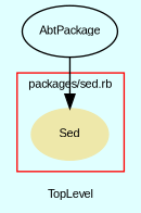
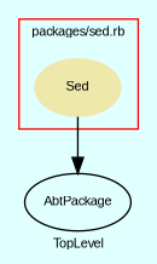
  digraph {
    bgcolor=lightcyan1
    compound=true
    fontname=Arial
    fontsize=8
    label=TopLevel
    node [fontname=Arial fontsize=8]
    n1 [color=palegoldenrod fontcolor=black label=Sed shape=ellipse style=filled]
    n2 [color=black label=AbtPackage]
    subgraph cluster_1 {
      color=red
      label="packages/sed.rb"
      n1
    }
-   n2 -> n1
+   n1 -> n2
  }
